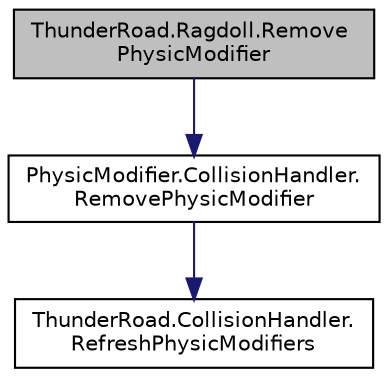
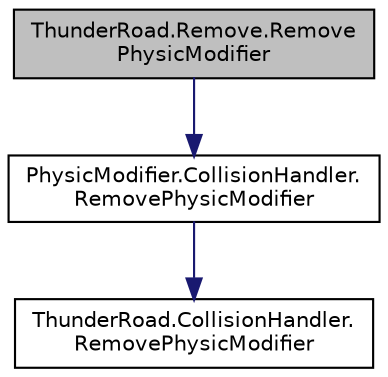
  digraph {
    rankdir=TB
    node [color=black fillcolor=white fontname=Helvetica fontsize=10 shape=record style=filled]
    edge [color=midnightblue fontname=Helvetica fontsize=10 labelfontname=Helvetica labelfontsize=10 style=solid]
-   n1 [fillcolor=grey75 fontcolor=black height=0.2 label="ThunderRoad.Ragdoll.Remove\lPhysicModifier" width=0.4]
+   n1 [fillcolor=grey75 fontcolor=black height=0.2 label="ThunderRoad.Remove.Remove\lPhysicModifier" width=0.4]
    n2 [height=0.2 label="PhysicModifier.CollisionHandler.\lRemovePhysicModifier" width=0.4]
-   n3 [height=0.2 label="ThunderRoad.CollisionHandler.\lRefreshPhysicModifiers" width=0.4]
+   n3 [height=0.2 label="ThunderRoad.CollisionHandler.\lRemovePhysicModifier" width=0.4]
    n1 -> n2
    n2 -> n3
  }
